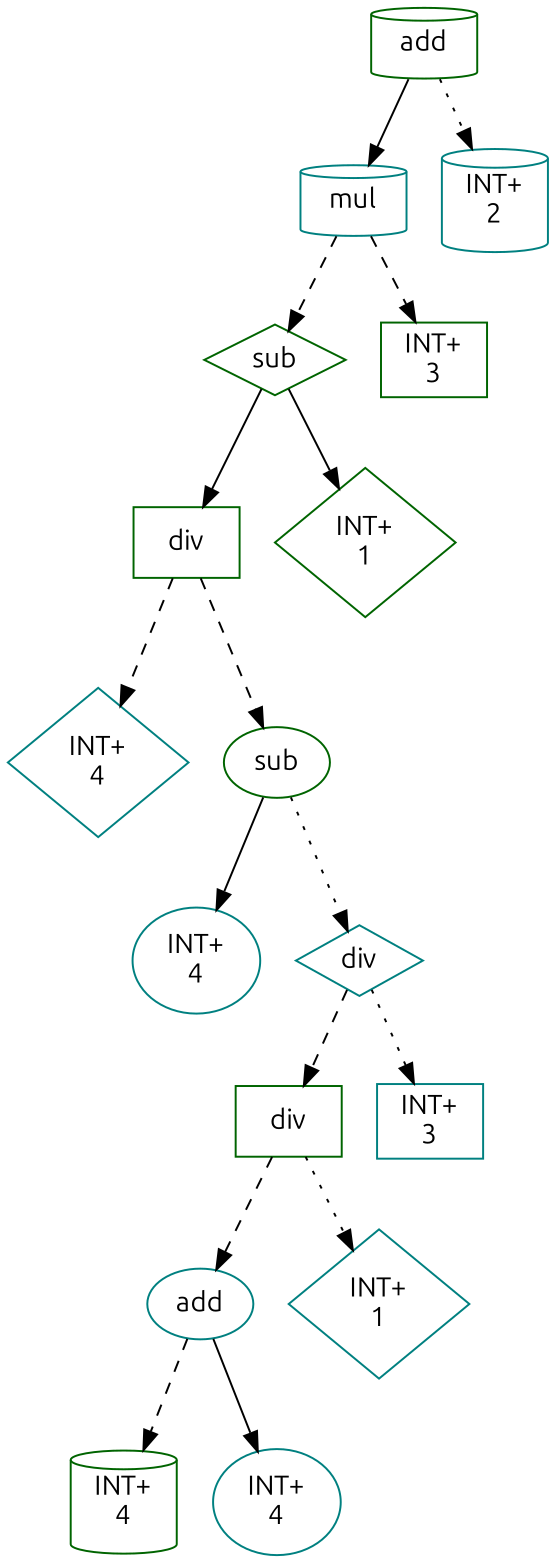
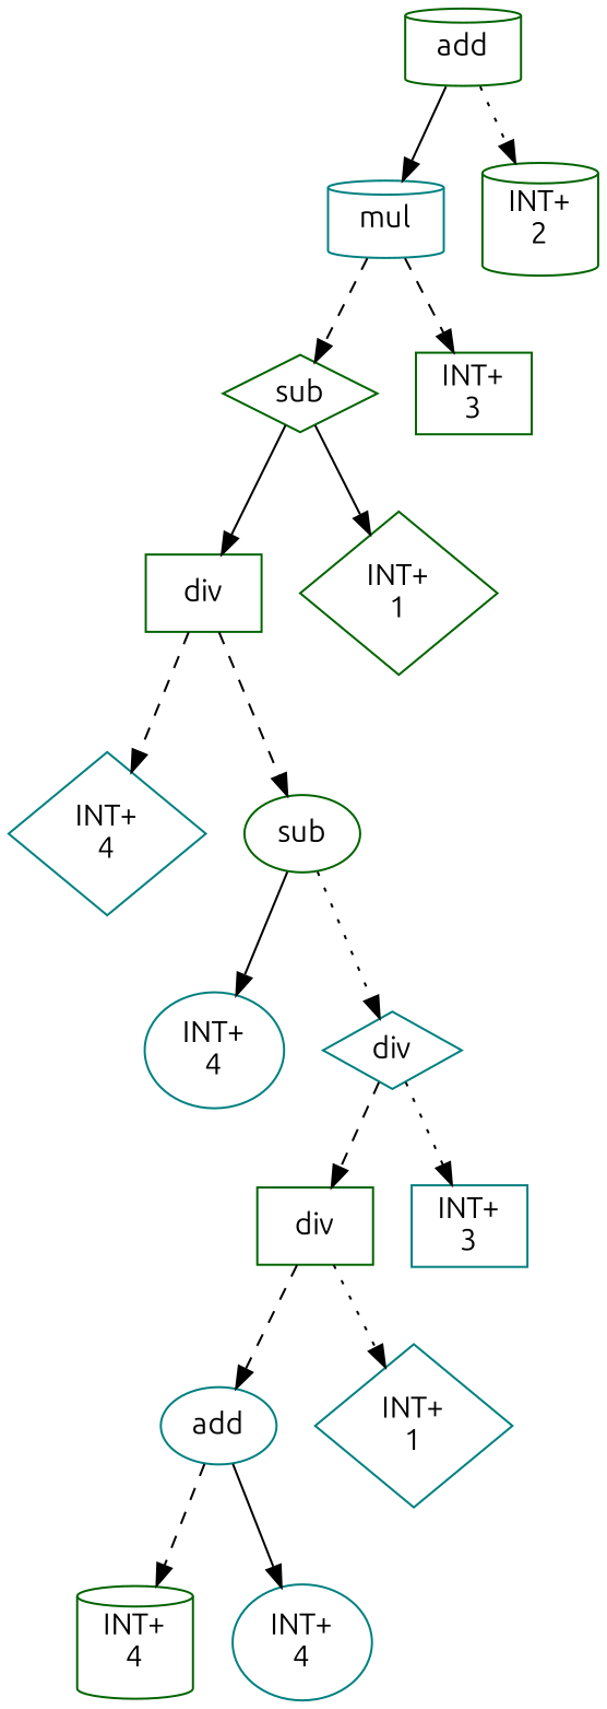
  digraph {
    fontname=Ubuntu
    node [shape=diamond color=teal fontname=Ubuntu]
    edge [style=dashed fontname=Ubuntu]
    n1 [label=add shape=cylinder color=darkgreen]
    n2 [label=mul shape=cylinder]
-   n3 [label="INT+\n2" shape=cylinder]
+   n3 [label="INT+\n2" shape=cylinder color=darkgreen]
    n4 [label=sub color=darkgreen]
    n5 [label="INT+\n3" shape=box color=darkgreen]
    n6 [label=div shape=box color=darkgreen]
    n7 [label="INT+\n1" color=darkgreen]
    n8 [label="INT+\n4"]
    n9 [label=sub shape=ellipse color=darkgreen]
    n10 [label="INT+\n4" shape=ellipse]
    n11 [label=div]
    n12 [label=div shape=box color=darkgreen]
    n13 [label="INT+\n3" shape=box]
    n14 [label=add shape=ellipse]
    n15 [label="INT+\n1"]
    n16 [label="INT+\n4" shape=cylinder color=darkgreen]
    n17 [label="INT+\n4" shape=ellipse]
    n1 -> n2 [style=solid]
    n1 -> n3 [style=dotted]
    n2 -> n4
    n2 -> n5
    n4 -> n6 [style=solid]
    n4 -> n7 [style=solid]
    n6 -> n8
    n6 -> n9
    n9 -> n10 [style=solid]
    n9 -> n11 [style=dotted]
    n11 -> n12
    n11 -> n13 [style=dotted]
    n12 -> n14
    n12 -> n15 [style=dotted]
    n14 -> n16
    n14 -> n17 [style=solid]
  }
